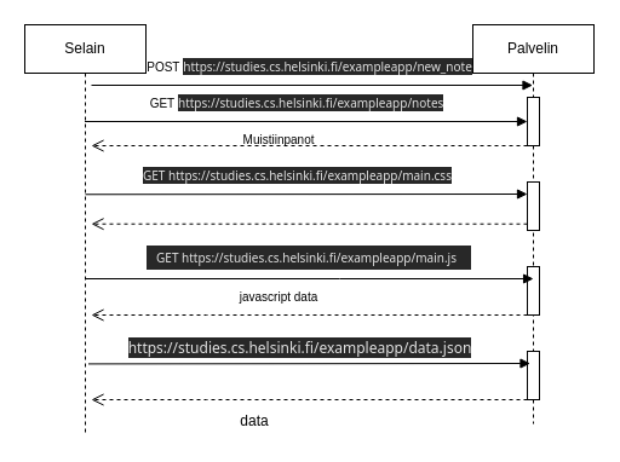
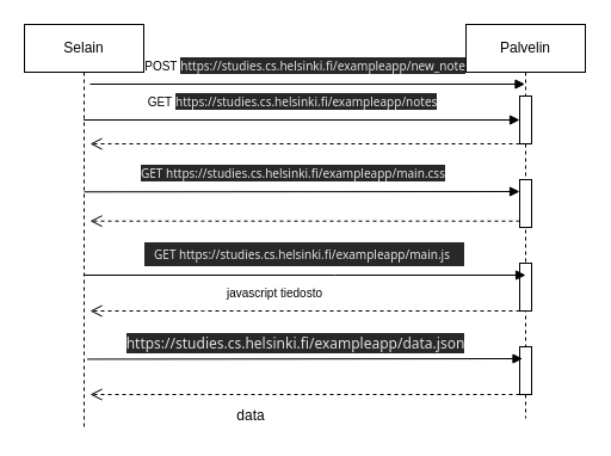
  <mxCell id="0" />
  <mxCell id="1" parent="0" />
  <mxCell id="2" value="Selain" style="shape=umlLifeline;perimeter=lifelinePerimeter;whiteSpace=wrap;html=1;container=0;dropTarget=0;collapsible=0;recursiveResize=0;outlineConnect=0;portConstraint=eastwest;newEdgeStyle={&quot;edgeStyle&quot;:&quot;elbowEdgeStyle&quot;,&quot;elbow&quot;:&quot;vertical&quot;,&quot;curved&quot;:0,&quot;rounded&quot;:0};" parent="1" vertex="1"><mxGeometry x="20" y="20" width="100" height="340" as="geometry" /></mxCell>
  <mxCell id="3" value="Palvelin" style="shape=umlLifeline;perimeter=lifelinePerimeter;whiteSpace=wrap;html=1;container=0;dropTarget=0;collapsible=0;recursiveResize=0;outlineConnect=0;portConstraint=eastwest;newEdgeStyle={&quot;edgeStyle&quot;:&quot;elbowEdgeStyle&quot;,&quot;elbow&quot;:&quot;vertical&quot;,&quot;curved&quot;:0,&quot;rounded&quot;:0};" parent="1" vertex="1"><mxGeometry x="390" y="20" width="100" height="330" as="geometry" /></mxCell>
  <mxCell id="4" value="" style="html=1;points=[];perimeter=orthogonalPerimeter;outlineConnect=0;targetShapes=umlLifeline;portConstraint=eastwest;newEdgeStyle={&quot;edgeStyle&quot;:&quot;elbowEdgeStyle&quot;,&quot;elbow&quot;:&quot;vertical&quot;,&quot;curved&quot;:0,&quot;rounded&quot;:0};" parent="3" vertex="1"><mxGeometry x="45" y="270" width="10" height="40" as="geometry" /></mxCell>
  <mxCell id="5" value="" style="html=1;points=[];perimeter=orthogonalPerimeter;outlineConnect=0;targetShapes=umlLifeline;portConstraint=eastwest;newEdgeStyle={&quot;edgeStyle&quot;:&quot;elbowEdgeStyle&quot;,&quot;elbow&quot;:&quot;vertical&quot;,&quot;curved&quot;:0,&quot;rounded&quot;:0};" vertex="1" parent="3"><mxGeometry x="45" y="60" width="10" height="40" as="geometry" /></mxCell>
  <mxCell id="6" value="" style="html=1;points=[];perimeter=orthogonalPerimeter;outlineConnect=0;targetShapes=umlLifeline;portConstraint=eastwest;newEdgeStyle={&quot;edgeStyle&quot;:&quot;elbowEdgeStyle&quot;,&quot;elbow&quot;:&quot;vertical&quot;,&quot;curved&quot;:0,&quot;rounded&quot;:0};" vertex="1" parent="3"><mxGeometry x="45" y="200" width="10" height="40" as="geometry" /></mxCell>
  <mxCell id="7" value="" style="html=1;points=[];perimeter=orthogonalPerimeter;outlineConnect=0;targetShapes=umlLifeline;portConstraint=eastwest;newEdgeStyle={&quot;edgeStyle&quot;:&quot;elbowEdgeStyle&quot;,&quot;elbow&quot;:&quot;vertical&quot;,&quot;curved&quot;:0,&quot;rounded&quot;:0};" vertex="1" parent="3"><mxGeometry x="45" y="130" width="10" height="40" as="geometry" /></mxCell>
  <mxCell id="8" value="" style="html=1;verticalAlign=bottom;endArrow=open;dashed=1;endSize=8;edgeStyle=elbowEdgeStyle;elbow=vertical;curved=0;rounded=0;" parent="1" edge="1"><mxGeometry relative="1" as="geometry"><mxPoint x="75" y="120" as="targetPoint" /><Array as="points"><mxPoint x="170" y="120" /></Array><mxPoint x="435" y="120" as="sourcePoint" /></mxGeometry></mxCell>
  <mxCell id="9" value="" style="html=1;verticalAlign=bottom;endArrow=block;edgeStyle=elbowEdgeStyle;elbow=vertical;curved=0;rounded=0;" edge="1" parent="1" target="3"><mxGeometry relative="1" as="geometry"><mxPoint x="75" y="70.003" as="sourcePoint" /><Array as="points" /><mxPoint x="245" y="70.003" as="targetPoint" /></mxGeometry></mxCell>
  <mxCell id="10" value="" style="html=1;verticalAlign=bottom;endArrow=block;edgeStyle=elbowEdgeStyle;elbow=vertical;curved=0;rounded=0;" edge="1" parent="1" source="2"><mxGeometry relative="1" as="geometry"><mxPoint x="75" y="100.003" as="sourcePoint" /><Array as="points" /><mxPoint x="435" y="100.003" as="targetPoint" /></mxGeometry></mxCell>
  <mxCell id="11" value="POST&amp;nbsp;&lt;span style=&quot;color: rgb(227, 227, 227); font-family: &amp;quot;Segoe UI&amp;quot;, tahoma, sans-serif; text-align: start; text-wrap: wrap; background-color: rgb(40, 40, 40); font-size: 10px;&quot;&gt;https://studies.cs.helsinki.fi/exampleapp/new_note&lt;/span&gt;" style="text;html=1;align=center;verticalAlign=middle;resizable=0;points=[];autosize=1;strokeColor=none;fillColor=none;fontSize=10;" vertex="1" parent="1"><mxGeometry x="120" y="40" width="270" height="30" as="geometry" /></mxCell>
  <mxCell id="12" value="GET&amp;nbsp;&lt;span style=&quot;color: rgb(227, 227, 227); font-family: &amp;quot;Segoe UI&amp;quot;, tahoma, sans-serif; text-align: start; background-color: rgb(40, 40, 40); font-size: 10px;&quot;&gt;https://studies.cs.helsinki.fi/exampleapp/notes&lt;/span&gt;" style="text;html=1;align=center;verticalAlign=middle;whiteSpace=wrap;rounded=0;container=1;fontSize=10;" vertex="1" parent="1"><mxGeometry x="210" y="70" width="70" height="30" as="geometry" /></mxCell>
- <mxCell id="13" value="Muistiinpanot" style="text;html=1;align=center;verticalAlign=middle;whiteSpace=wrap;rounded=0;fontSize=10;" vertex="1" parent="1"><mxGeometry x="200" y="100" width="60" height="30" as="geometry" /></mxCell>
  <mxCell id="14" value="" style="html=1;verticalAlign=bottom;endArrow=block;edgeStyle=elbowEdgeStyle;elbow=vertical;curved=0;rounded=0;" edge="1" parent="1" target="7"><mxGeometry relative="1" as="geometry"><mxPoint x="70" y="160.283" as="sourcePoint" /><Array as="points" /><mxPoint x="430" y="160.14" as="targetPoint" /></mxGeometry></mxCell>
  <mxCell id="15" value="" style="html=1;verticalAlign=bottom;endArrow=open;dashed=1;endSize=8;edgeStyle=elbowEdgeStyle;elbow=vertical;curved=0;rounded=0;" edge="1" parent="1"><mxGeometry relative="1" as="geometry"><mxPoint x="75" y="184.71" as="targetPoint" /><Array as="points"><mxPoint x="170" y="184.71" /></Array><mxPoint x="435" y="184.71" as="sourcePoint" /></mxGeometry></mxCell>
  <mxCell id="16" value="&lt;span style=&quot;color: rgb(227, 227, 227); font-family: &amp;quot;Segoe UI&amp;quot;, tahoma, sans-serif; text-align: start; background-color: rgb(40, 40, 40); font-size: 10px;&quot;&gt;GET https://studies.cs.helsinki.fi/exampleapp/main.css&lt;/span&gt;" style="text;html=1;align=center;verticalAlign=middle;whiteSpace=wrap;rounded=0;" vertex="1" parent="1"><mxGeometry x="111.5" y="130" width="267" height="30" as="geometry" /></mxCell>
  <mxCell id="17" value="" style="html=1;verticalAlign=bottom;endArrow=block;edgeStyle=elbowEdgeStyle;elbow=vertical;curved=0;rounded=0;" edge="1" parent="1" source="2"><mxGeometry relative="1" as="geometry"><mxPoint x="189.999" y="229.857" as="sourcePoint" /><Array as="points" /><mxPoint x="440.07" y="230" as="targetPoint" /></mxGeometry></mxCell>
  <mxCell id="18" value="&lt;div style=&quot;display: flex; line-height: 20px; padding-left: 8px; gap: 12px; user-select: text; margin-top: 2px; color: rgb(227, 227, 227); font-family: &amp;quot;Segoe UI&amp;quot;, tahoma, sans-serif; text-align: start; background-color: rgb(40, 40, 40);&quot; class=&quot;row&quot;&gt;&lt;div style=&quot;word-break: break-all; display: flex; align-items: center; gap: 2px; font-size: 10px;&quot; class=&quot;header-value&quot;&gt;GET https://studies.cs.helsinki.fi/exampleapp/main.js&lt;/div&gt;&lt;div&gt;&lt;br&gt;&lt;/div&gt;&lt;/div&gt;&lt;div style=&quot;display: flex; line-height: 20px; padding-left: 8px; gap: 12px; user-select: text; color: rgb(227, 227, 227); font-family: &amp;quot;Segoe UI&amp;quot;, tahoma, sans-serif; text-align: start; background-color: rgb(40, 40, 40);&quot; class=&quot;row&quot;&gt;&lt;/div&gt;" style="text;html=1;align=center;verticalAlign=middle;whiteSpace=wrap;rounded=0;" vertex="1" parent="1"><mxGeometry x="100" y="210" width="310" as="geometry" /></mxCell>
- <mxCell id="19" value="javascript data" style="text;html=1;align=center;verticalAlign=middle;whiteSpace=wrap;rounded=0;fontSize=10;" vertex="1" parent="1"><mxGeometry x="170" y="240" width="120" height="10" as="geometry" /></mxCell>
+ <mxCell id="19" value="javascript tiedosto" style="text;html=1;align=center;verticalAlign=middle;whiteSpace=wrap;rounded=0;fontSize=10;" vertex="1" parent="1"><mxGeometry x="170" y="240" width="120" height="10" as="geometry" /></mxCell>
  <mxCell id="20" value="" style="html=1;verticalAlign=bottom;endArrow=open;dashed=1;endSize=8;edgeStyle=elbowEdgeStyle;elbow=vertical;curved=0;rounded=0;" edge="1" parent="1"><mxGeometry relative="1" as="geometry"><mxPoint x="75" y="260" as="targetPoint" /><Array as="points"><mxPoint x="170" y="260" /></Array><mxPoint x="435" y="260" as="sourcePoint" /></mxGeometry></mxCell>
  <mxCell id="21" value="" style="html=1;verticalAlign=bottom;endArrow=block;edgeStyle=elbowEdgeStyle;elbow=vertical;curved=0;rounded=0;" edge="1" parent="1"><mxGeometry relative="1" as="geometry"><mxPoint x="72.5" y="300.423" as="sourcePoint" /><Array as="points" /><mxPoint x="437.5" y="300.14" as="targetPoint" /></mxGeometry></mxCell>
  <mxCell id="22" value="data" style="text;html=1;align=center;verticalAlign=middle;whiteSpace=wrap;rounded=0;" vertex="1" parent="1"><mxGeometry x="180" y="340" width="60" height="15" as="geometry" /></mxCell>
  <mxCell id="23" value="&#10;&lt;span style=&quot;color: rgb(227, 227, 227); font-family: &amp;quot;Segoe UI&amp;quot;, tahoma, sans-serif; font-size: 12px; font-style: normal; font-variant-ligatures: normal; font-variant-caps: normal; font-weight: 400; letter-spacing: normal; orphans: 2; text-align: start; text-indent: 0px; text-transform: none; widows: 2; word-spacing: 0px; -webkit-text-stroke-width: 0px; white-space: normal; background-color: rgb(40, 40, 40); text-decoration-thickness: initial; text-decoration-style: initial; text-decoration-color: initial; display: inline !important; float: none;&quot;&gt;https://studies.cs.helsinki.fi/exampleapp/data.json&lt;/span&gt;&#10;&#10;" style="text;html=1;align=center;verticalAlign=middle;whiteSpace=wrap;rounded=0;" vertex="1" parent="1"><mxGeometry x="100" y="290" width="295" height="10" as="geometry" /></mxCell>
  <mxCell id="24" value="" style="html=1;verticalAlign=bottom;endArrow=open;dashed=1;endSize=8;edgeStyle=elbowEdgeStyle;elbow=vertical;curved=0;rounded=0;" edge="1" parent="1"><mxGeometry relative="1" as="geometry"><mxPoint x="75" y="330" as="targetPoint" /><Array as="points"><mxPoint x="170" y="330" /></Array><mxPoint x="435" y="330" as="sourcePoint" /></mxGeometry></mxCell>
